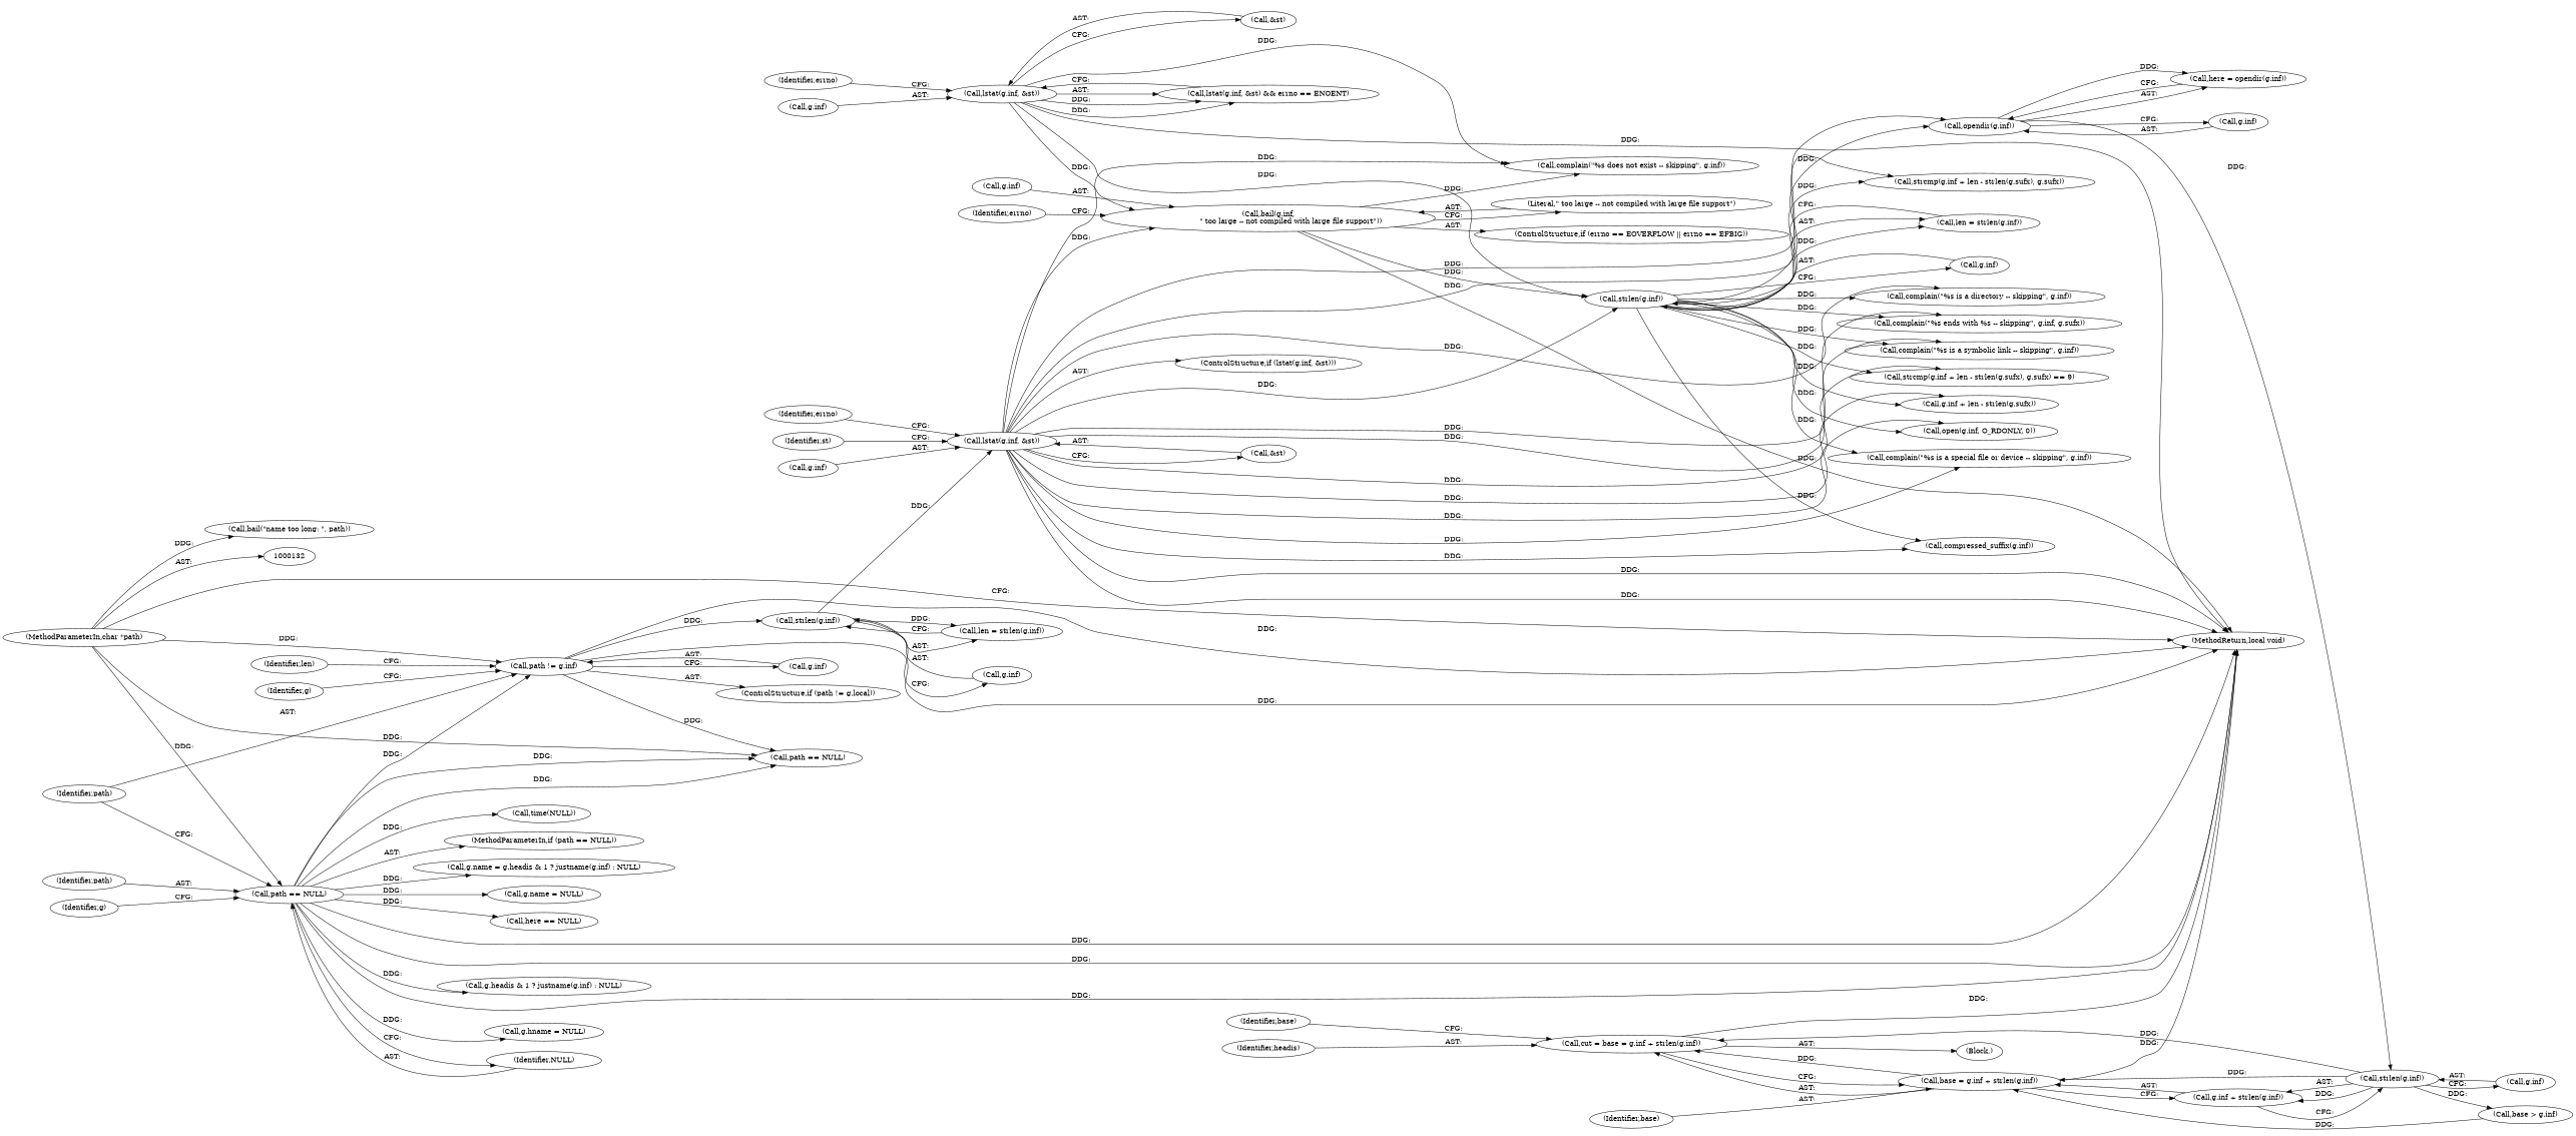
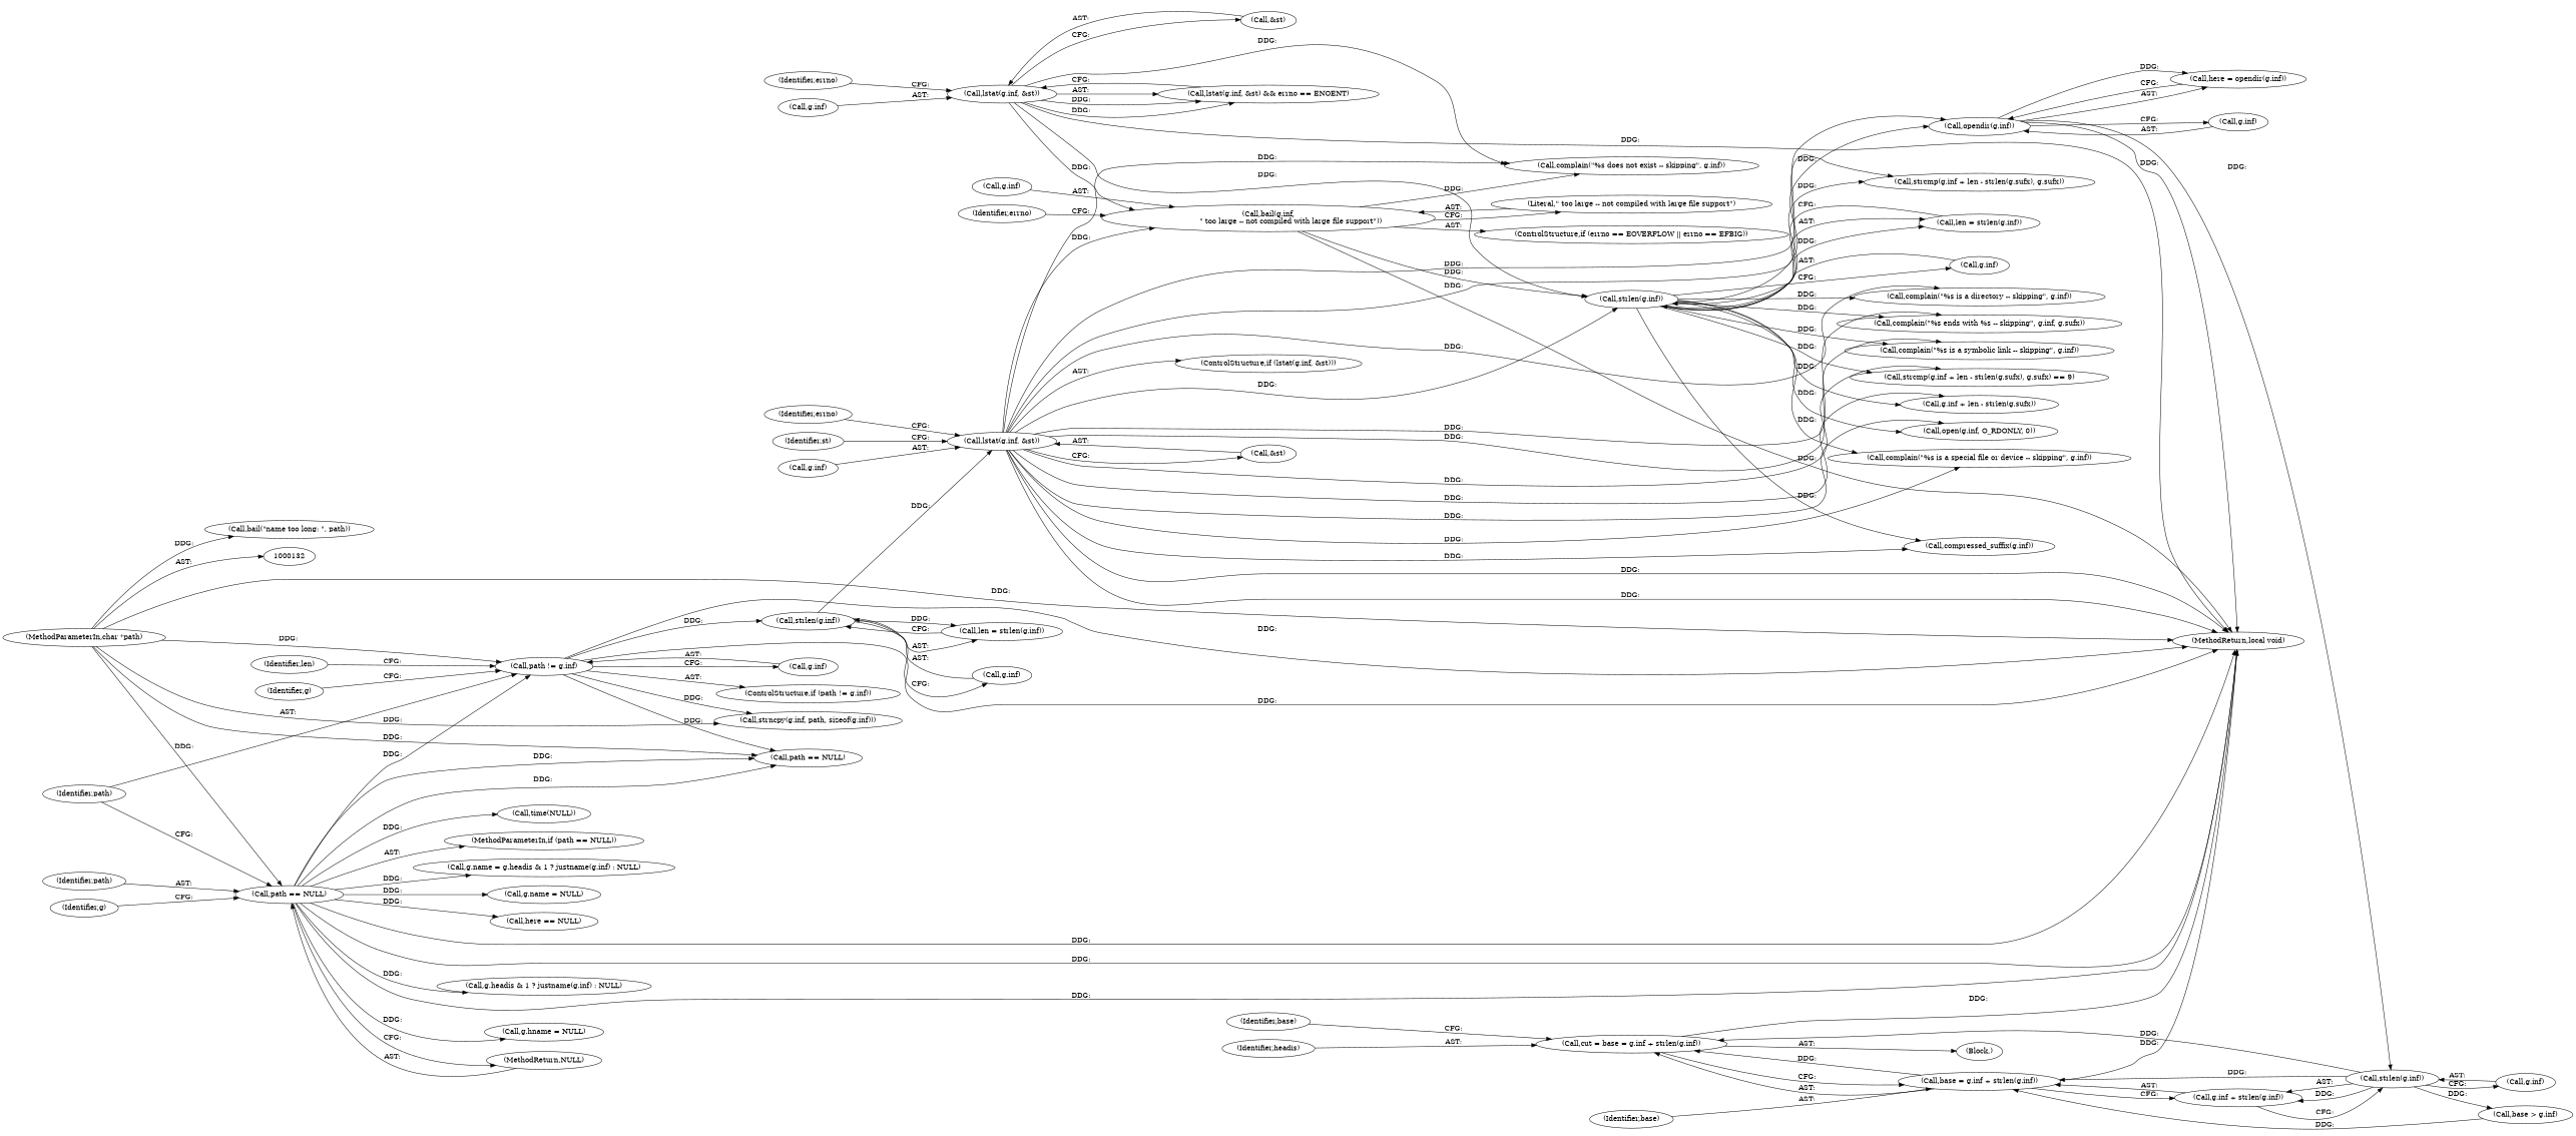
  digraph {
    rankdir=LR
    n1 [label="(Call,cut = base = g.inf + strlen(g.inf))"]
    n2 [label="(Call,base = g.inf + strlen(g.inf))"]
    n3 [label="(MethodReturn,local void)"]
    n4 [label="(Block,)"]
    n5 [label="(Call,g.inf + strlen(g.inf))"]
    n6 [label="(Call,strlen(g.inf))"]
    n7 [label="(Call,base > g.inf)"]
    n8 [label="(Call,g.inf)"]
    n9 [label="(Call,opendir(g.inf))"]
    n10 [label="(Call,g.inf)"]
    n11 [label="(Call,here = opendir(g.inf))"]
    n12 [label="(Call,strlen(g.inf))"]
    n13 [label="(Call,complain(\"%s ends with %s -- skipping\", g.inf, g.sufx))"]
    n14 [label="(Call,open(g.inf, O_RDONLY, 0))"]
    n15 [label="(Call,complain(\"%s is a directory -- skipping\", g.inf))"]
    n16 [label="(Call,g.inf)"]
    n17 [label="(Call,complain(\"%s is a symbolic link -- skipping\", g.inf))"]
    n18 [label="(Call,strcmp(g.inf + len - strlen(g.sufx), g.sufx) == 9)"]
    n19 [label="(Call,g.inf + len - strlen(g.sufx))"]
    n20 [label="(Call,strcmp(g.inf + len - strlen(g.sufx), g.sufx))"]
    n21 [label="(Call,len = strlen(g.inf))"]
    n22 [label="(Call,compressed_suffix(g.inf))"]
    n23 [label="(Call,complain(\"%s is a special file or device -- skipping\", g.inf))"]
    n24 [label="(Call,bail(g.inf,\n                    \" too large -- not compiled with large file support\"))"]
    n25 [label="(ControlStructure,if (errno == EOVERFLOW || errno == EFBIG))"]
    n26 [label="(Call,complain(\"%s does not exist -- skipping\", g.inf))"]
    n27 [label="(Literal,\" too large -- not compiled with large file support\")"]
    n28 [label="(Call,lstat(g.inf, &st))"]
    n29 [label="(Call,&st)"]
    n30 [label="(Call,lstat(g.inf, &st) && errno == ENOENT)"]
    n31 [label="(Call,lstat(g.inf, &st))"]
    n32 [label="(Call,&st)"]
    n33 [label="(ControlStructure,if (lstat(g.inf, &st)))"]
    n34 [label="(Call,strlen(g.inf))"]
    n35 [label="(Call,g.inf)"]
    n36 [label="(Call,len = strlen(g.inf))"]
    n37 [label="(Call,path != g.inf)"]
    n38 [label="(Call,g.inf)"]
    n39 [label="(Call,path == NULL)"]
-   n40 [label="(ControlStructure,if (path != g.local))"]
+   n40 [label="(ControlStructure,if (path != g.inf))"]
+   n41 [label="(Call,strncpy(g.inf, path, sizeof(g.inf)))"]
    n42 [label="(Call,path == NULL)"]
    n43 [label="(Call,g.hname = NULL)"]
-   n44 [label="(Identifier,NULL)"]
+   n44 [label="(MethodReturn,NULL)"]
    n45 [label="(Call,time(NULL))"]
    n46 [label="(MethodParameterIn,if (path == NULL))"]
    n47 [label="(Call,g.name = g.headis & 1 ? justname(g.inf) : NULL)"]
    n48 [label="(Call,g.name = NULL)"]
    n49 [label="(Call,here == NULL)"]
    n50 [label="(Call,g.headis & 1 ? justname(g.inf) : NULL)"]
    n51 [label="(MethodParameterIn,char *path)"]
    n52 [label="(Call,bail(\"name too long: \", path))"]
    1000132
    n54 [label="(Identifier,path)"]
    n55 [label="(Identifier,errno)"]
    n56 [label="(Identifier,base)"]
    n57 [label="(Identifier,errno)"]
    n58 [label="(Identifier,st)"]
    n59 [label="(Identifier,g)"]
    n60 [label="(Identifier,headis)"]
    n61 [label="(Identifier,base)"]
    n62 [label="(Call,g.inf)"]
    n63 [label="(Call,g.inf)"]
    n64 [label="(Call,g.inf)"]
    n65 [label="(Identifier,len)"]
    n66 [label="(Identifier,g)"]
    n67 [label="(Identifier,errno)"]
    n68 [label="(Identifier,path)"]
    n1 -> n2 [label="CFG: "]
    n1 -> n3 [label="DDG: "]
    n1 -> n4 [label="AST: "]
    n2 -> n1 [label="AST: "]
    n2 -> n1 [label="DDG: "]
    n2 -> n3 [label="DDG: "]
    n2 -> n5 [label="CFG: "]
    n5 -> n2 [label="AST: "]
    n5 -> n6 [label="CFG: "]
    n6 -> n1 [label="DDG: "]
    n6 -> n2 [label="DDG: "]
    n6 -> n5 [label="AST: "]
    n6 -> n5 [label="DDG: "]
    n6 -> n7 [label="DDG: "]
    n6 -> n8 [label="CFG: "]
    n7 -> n2 [label="DDG: "]
    n8 -> n6 [label="AST: "]
+   n9 -> n3 [label="DDG: "]
    n9 -> n6 [label="DDG: "]
    n9 -> n10 [label="CFG: "]
    n9 -> n11 [label="AST: "]
    n9 -> n11 [label="DDG: "]
    n10 -> n9 [label="AST: "]
    n11 -> n9 [label="CFG: "]
    n12 -> n9 [label="DDG: "]
    n12 -> n13 [label="DDG: "]
    n12 -> n14 [label="DDG: "]
    n12 -> n15 [label="DDG: "]
    n12 -> n16 [label="CFG: "]
    n12 -> n17 [label="DDG: "]
    n12 -> n18 [label="DDG: "]
    n12 -> n19 [label="DDG: "]
    n12 -> n20 [label="DDG: "]
    n12 -> n21 [label="AST: "]
    n12 -> n21 [label="DDG: "]
    n12 -> n22 [label="DDG: "]
    n12 -> n23 [label="DDG: "]
    n16 -> n12 [label="AST: "]
    n21 -> n12 [label="CFG: "]
    n24 -> n3 [label="DDG: "]
    n24 -> n12 [label="DDG: "]
    n24 -> n25 [label="AST: "]
    n24 -> n26 [label="DDG: "]
    n24 -> n27 [label="CFG: "]
    n27 -> n24 [label="AST: "]
    n28 -> n3 [label="DDG: "]
    n28 -> n12 [label="DDG: "]
    n28 -> n24 [label="DDG: "]
    n28 -> n26 [label="DDG: "]
    n28 -> n29 [label="CFG: "]
    n28 -> n30 [label="AST: "]
    n28 -> n30 [label="DDG: "]
    n28 -> n30 [label="DDG: "]
    n29 -> n28 [label="AST: "]
    n30 -> n28 [label="CFG: "]
    n31 -> n3 [label="DDG: "]
    n31 -> n3 [label="DDG: "]
    n31 -> n9 [label="DDG: "]
    n31 -> n12 [label="DDG: "]
    n31 -> n13 [label="DDG: "]
    n31 -> n14 [label="DDG: "]
    n31 -> n15 [label="DDG: "]
    n31 -> n17 [label="DDG: "]
    n31 -> n18 [label="DDG: "]
    n31 -> n19 [label="DDG: "]
    n31 -> n20 [label="DDG: "]
    n31 -> n22 [label="DDG: "]
    n31 -> n23 [label="DDG: "]
    n31 -> n24 [label="DDG: "]
    n31 -> n26 [label="DDG: "]
    n31 -> n32 [label="CFG: "]
    n31 -> n33 [label="AST: "]
    n32 -> n31 [label="AST: "]
    n34 -> n31 [label="DDG: "]
    n34 -> n35 [label="CFG: "]
    n34 -> n36 [label="AST: "]
    n34 -> n36 [label="DDG: "]
    n35 -> n34 [label="AST: "]
    n36 -> n34 [label="CFG: "]
    n37 -> n3 [label="DDG: "]
    n37 -> n3 [label="DDG: "]
    n37 -> n34 [label="DDG: "]
    n37 -> n38 [label="CFG: "]
    n37 -> n39 [label="DDG: "]
    n37 -> n40 [label="AST: "]
+   n37 -> n41 [label="DDG: "]
    n38 -> n37 [label="AST: "]
    n42 -> n3 [label="DDG: "]
    n42 -> n3 [label="DDG: "]
    n42 -> n3 [label="DDG: "]
    n42 -> n37 [label="DDG: "]
    n42 -> n39 [label="DDG: "]
    n42 -> n39 [label="DDG: "]
    n42 -> n43 [label="DDG: "]
    n42 -> n44 [label="CFG: "]
    n42 -> n45 [label="DDG: "]
    n42 -> n46 [label="AST: "]
    n42 -> n47 [label="DDG: "]
    n42 -> n48 [label="DDG: "]
    n42 -> n49 [label="DDG: "]
    n42 -> n50 [label="DDG: "]
    n44 -> n42 [label="AST: "]
-   n51 -> n3 [label="CFG: "]
+   n51 -> n3 [label="DDG: "]
    n51 -> n37 [label="DDG: "]
    n51 -> n39 [label="DDG: "]
+   n51 -> n41 [label="DDG: "]
    n51 -> n42 [label="DDG: "]
    n51 -> n52 [label="DDG: "]
    n51 -> 1000132 [label="AST: "]
    n54 -> n37 [label="AST: "]
    n54 -> n42 [label="CFG: "]
    n55 -> n24 [label="CFG: "]
    n56 -> n2 [label="AST: "]
    n57 -> n31 [label="CFG: "]
    n58 -> n31 [label="CFG: "]
    n59 -> n42 [label="CFG: "]
    n60 -> n1 [label="AST: "]
    n61 -> n1 [label="CFG: "]
    n62 -> n28 [label="AST: "]
    n63 -> n24 [label="AST: "]
    n64 -> n31 [label="AST: "]
    n65 -> n37 [label="CFG: "]
    n66 -> n37 [label="CFG: "]
    n67 -> n28 [label="CFG: "]
    n68 -> n42 [label="AST: "]
  }
